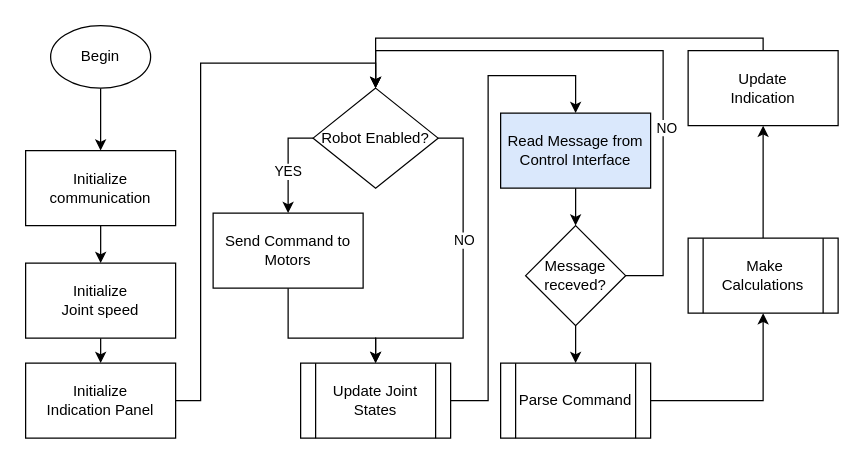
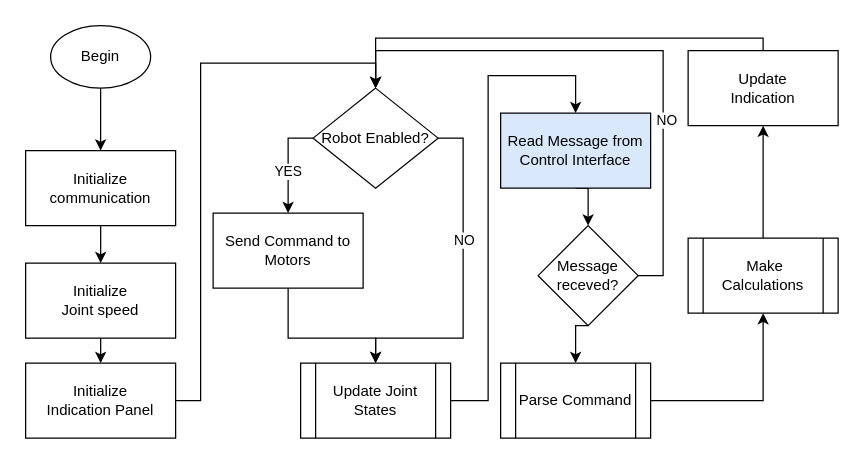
  <mxCell id="0" />
  <mxCell id="1" parent="0" />
  <mxCell id="2" style="edgeStyle=orthogonalEdgeStyle;rounded=0;orthogonalLoop=1;jettySize=auto;html=1;exitX=0.5;exitY=1;exitDx=0;exitDy=0;entryX=0.5;entryY=0;entryDx=0;entryDy=0;" edge="1" parent="1"><mxGeometry relative="1" as="geometry"><mxPoint x="80" y="70" as="sourcePoint" /><mxPoint x="80" y="120" as="targetPoint" /></mxGeometry></mxCell>
  <mxCell id="3" value="" style="edgeStyle=orthogonalEdgeStyle;rounded=0;orthogonalLoop=1;jettySize=auto;html=1;" edge="1" parent="1"><mxGeometry relative="1" as="geometry"><mxPoint x="80.034" y="180" as="sourcePoint" /><mxPoint x="80.034" y="210" as="targetPoint" /></mxGeometry></mxCell>
  <mxCell id="4" value="Begin" style="ellipse;whiteSpace=wrap;html=1;" vertex="1" parent="1"><mxGeometry x="40" y="20" width="80" height="50" as="geometry" /></mxCell>
  <mxCell id="5" value="" style="edgeStyle=orthogonalEdgeStyle;rounded=0;orthogonalLoop=1;jettySize=auto;html=1;" edge="1" parent="1"><mxGeometry relative="1" as="geometry"><mxPoint x="80.034" y="270" as="sourcePoint" /><mxPoint x="80.034" y="290" as="targetPoint" /></mxGeometry></mxCell>
  <mxCell id="6" value="" style="edgeStyle=orthogonalEdgeStyle;rounded=0;orthogonalLoop=1;jettySize=auto;html=1;entryX=0.5;entryY=0;entryDx=0;entryDy=0;exitX=1;exitY=0.5;exitDx=0;exitDy=0;" edge="1" parent="1" target="11"><mxGeometry relative="1" as="geometry"><mxPoint x="140" y="320" as="sourcePoint" /><mxPoint x="310" y="70" as="targetPoint" /><Array as="points"><mxPoint x="160" y="320" /><mxPoint x="160" y="50" /><mxPoint x="300" y="50" /></Array></mxGeometry></mxCell>
  <mxCell id="7" style="edgeStyle=orthogonalEdgeStyle;rounded=0;orthogonalLoop=1;jettySize=auto;html=1;exitX=0;exitY=0.5;exitDx=0;exitDy=0;" edge="1" parent="1" source="11"><mxGeometry relative="1" as="geometry"><mxPoint x="230.034" y="170" as="targetPoint" /></mxGeometry></mxCell>
  <mxCell id="8" value="YES" style="edgeLabel;html=1;align=center;verticalAlign=middle;resizable=0;points=[];" vertex="1" connectable="0" parent="7"><mxGeometry x="0.145" y="-1" relative="1" as="geometry"><mxPoint as="offset" /></mxGeometry></mxCell>
  <mxCell id="9" style="edgeStyle=orthogonalEdgeStyle;rounded=0;orthogonalLoop=1;jettySize=auto;html=1;exitX=1;exitY=0.5;exitDx=0;exitDy=0;entryX=0.5;entryY=0;entryDx=0;entryDy=0;" edge="1" parent="1" source="11" target="14"><mxGeometry relative="1" as="geometry"><mxPoint x="369.966" y="210" as="targetPoint" /><Array as="points"><mxPoint x="370" y="110" /><mxPoint x="370" y="270" /><mxPoint x="300" y="270" /></Array></mxGeometry></mxCell>
  <mxCell id="10" value="NO" style="edgeLabel;html=1;align=center;verticalAlign=middle;resizable=0;points=[];" vertex="1" connectable="0" parent="9"><mxGeometry x="0.182" relative="1" as="geometry"><mxPoint y="-59" as="offset" /></mxGeometry></mxCell>
  <mxCell id="11" value="Robot Enabled?" style="rhombus;whiteSpace=wrap;html=1;" vertex="1" parent="1"><mxGeometry x="250" y="70" width="100" height="80" as="geometry" /></mxCell>
  <mxCell id="12" style="edgeStyle=orthogonalEdgeStyle;rounded=0;orthogonalLoop=1;jettySize=auto;html=1;exitX=0.5;exitY=1;exitDx=0;exitDy=0;entryX=0.5;entryY=0;entryDx=0;entryDy=0;" edge="1" parent="1" target="14"><mxGeometry relative="1" as="geometry"><mxPoint x="230" y="230" as="sourcePoint" /><Array as="points"><mxPoint x="230" y="270" /><mxPoint x="300" y="270" /></Array></mxGeometry></mxCell>
  <mxCell id="13" style="edgeStyle=orthogonalEdgeStyle;rounded=0;orthogonalLoop=1;jettySize=auto;html=1;exitX=1;exitY=0.5;exitDx=0;exitDy=0;entryX=0.5;entryY=0;entryDx=0;entryDy=0;" edge="1" parent="1" source="14" target="16"><mxGeometry relative="1" as="geometry"><Array as="points"><mxPoint x="390" y="320" /><mxPoint x="390" y="60" /><mxPoint x="460" y="60" /></Array></mxGeometry></mxCell>
  <mxCell id="14" value="Update Joint States" style="shape=process;whiteSpace=wrap;html=1;backgroundOutline=1;" vertex="1" parent="1"><mxGeometry x="240" y="290" width="120" height="60" as="geometry" /></mxCell>
  <mxCell id="15" style="edgeStyle=orthogonalEdgeStyle;rounded=0;orthogonalLoop=1;jettySize=auto;html=1;exitX=0.5;exitY=1;exitDx=0;exitDy=0;entryX=0.5;entryY=0;entryDx=0;entryDy=0;" edge="1" parent="1" source="16" target="20"><mxGeometry relative="1" as="geometry" /></mxCell>
  <mxCell id="16" value="Read Message from Control Interface" style="rounded=0;whiteSpace=wrap;html=1;fillColor=#dae8fc;" vertex="1" parent="1"><mxGeometry x="400" y="90" width="120" height="60" as="geometry" /></mxCell>
  <mxCell id="17" style="edgeStyle=orthogonalEdgeStyle;rounded=0;orthogonalLoop=1;jettySize=auto;html=1;exitX=1;exitY=0.5;exitDx=0;exitDy=0;entryX=0.5;entryY=0;entryDx=0;entryDy=0;" edge="1" parent="1" source="20" target="11"><mxGeometry relative="1" as="geometry"><Array as="points"><mxPoint x="530" y="220" /><mxPoint x="530" y="40" /><mxPoint x="300" y="40" /></Array></mxGeometry></mxCell>
  <mxCell id="18" value="NO" style="edgeLabel;html=1;align=center;verticalAlign=middle;resizable=0;points=[];" vertex="1" connectable="0" parent="17"><mxGeometry x="-0.368" y="-2" relative="1" as="geometry"><mxPoint as="offset" /></mxGeometry></mxCell>
  <mxCell id="19" style="edgeStyle=orthogonalEdgeStyle;rounded=0;orthogonalLoop=1;jettySize=auto;html=1;exitX=0.5;exitY=1;exitDx=0;exitDy=0;entryX=0.5;entryY=0;entryDx=0;entryDy=0;" edge="1" parent="1" source="20" target="22"><mxGeometry relative="1" as="geometry" /></mxCell>
- <mxCell id="20" value="Message receved?" style="rhombus;whiteSpace=wrap;html=1;" vertex="1" parent="1"><mxGeometry x="420" y="180" width="80" height="80" as="geometry" /></mxCell>
+ <mxCell id="20" value="Message receved?" style="rhombus;whiteSpace=wrap;html=1;" vertex="1" parent="1"><mxGeometry x="430" y="180" width="80" height="80" as="geometry" /></mxCell>
  <mxCell id="21" style="edgeStyle=orthogonalEdgeStyle;rounded=0;orthogonalLoop=1;jettySize=auto;html=1;exitX=1;exitY=0.5;exitDx=0;exitDy=0;entryX=0.5;entryY=1;entryDx=0;entryDy=0;" edge="1" parent="1" source="22" target="24"><mxGeometry relative="1" as="geometry" /></mxCell>
  <mxCell id="22" value="Parse Command" style="shape=process;whiteSpace=wrap;html=1;backgroundOutline=1;" vertex="1" parent="1"><mxGeometry x="400" y="290" width="120" height="60" as="geometry" /></mxCell>
  <mxCell id="23" style="edgeStyle=orthogonalEdgeStyle;rounded=0;orthogonalLoop=1;jettySize=auto;html=1;exitX=0.5;exitY=0;exitDx=0;exitDy=0;entryX=0.5;entryY=1;entryDx=0;entryDy=0;" edge="1" parent="1" source="24" target="30"><mxGeometry relative="1" as="geometry" /></mxCell>
  <mxCell id="24" value="&lt;div&gt;&amp;nbsp;Make&lt;/div&gt;&lt;div&gt;Calculations&lt;/div&gt;" style="shape=process;whiteSpace=wrap;html=1;backgroundOutline=1;" vertex="1" parent="1"><mxGeometry x="550" y="190" width="120" height="60" as="geometry" /></mxCell>
  <mxCell id="25" value="Initialize communication" style="rounded=0;whiteSpace=wrap;html=1;" vertex="1" parent="1"><mxGeometry x="20" y="120" width="120" height="60" as="geometry" /></mxCell>
  <mxCell id="26" value="&lt;div&gt;Initialize&lt;/div&gt;&lt;div&gt;Joint speed&lt;br&gt; &lt;/div&gt;" style="rounded=0;whiteSpace=wrap;html=1;" vertex="1" parent="1"><mxGeometry x="20" y="210" width="120" height="60" as="geometry" /></mxCell>
  <mxCell id="27" value="&lt;div&gt;Initialize&lt;/div&gt;&lt;div&gt;Indication Panel&lt;br&gt;&lt;/div&gt;" style="rounded=0;whiteSpace=wrap;html=1;" vertex="1" parent="1"><mxGeometry x="20" y="290" width="120" height="60" as="geometry" /></mxCell>
  <mxCell id="28" value="Send Command to Motors" style="rounded=0;whiteSpace=wrap;html=1;" vertex="1" parent="1"><mxGeometry x="170" y="170" width="120" height="60" as="geometry" /></mxCell>
  <mxCell id="29" style="edgeStyle=orthogonalEdgeStyle;rounded=0;orthogonalLoop=1;jettySize=auto;html=1;exitX=0.5;exitY=0;exitDx=0;exitDy=0;entryX=0.5;entryY=0;entryDx=0;entryDy=0;" edge="1" parent="1" source="30" target="11"><mxGeometry relative="1" as="geometry"><Array as="points"><mxPoint x="610" y="30" /><mxPoint x="300" y="30" /></Array></mxGeometry></mxCell>
  <mxCell id="30" value="Update&lt;br&gt;Indication" style="rounded=0;whiteSpace=wrap;html=1;" vertex="1" parent="1"><mxGeometry x="550" y="40" width="120" height="60" as="geometry" /></mxCell>
